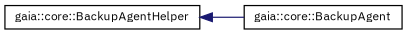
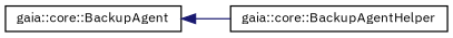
  digraph {
    rankdir=LR
    fontname="IBM Plex Sans"
    node [color=black fillcolor=white fontname="IBM Plex Sans" fontsize=10 shape=record style=filled]
    n1 [height=0.2 label="gaia::core::BackupAgent" width=0.4]
    n2 [height=0.2 label="gaia::core::BackupAgentHelper" width=0.4]
-   n2 -> n1 [color=midnightblue dir=back fontname="IBM Plex Sans" fontsize=10 labelfontname=Helvetica labelfontsize=10 style=solid]
+   n1 -> n2 [color=midnightblue dir=back fontname="IBM Plex Sans" fontsize=10 labelfontname=Helvetica labelfontsize=10 style=solid]
  }
